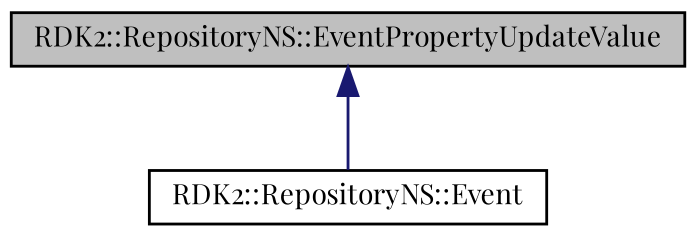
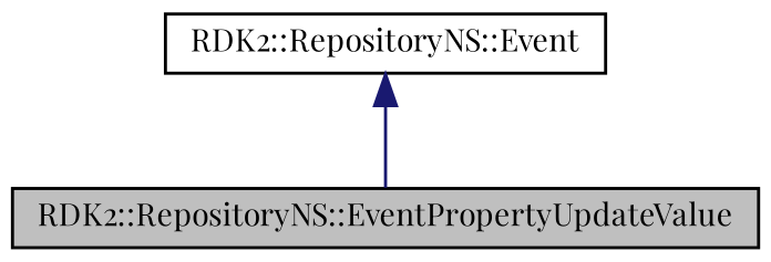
  digraph {
    fontname="Playfair Display"
    node [color=black fontname="Playfair Display" fontsize=10 shape=record style=filled]
    n1 [fillcolor=grey75 fontcolor=black height=0.2 label="RDK2::RepositoryNS::EventPropertyUpdateValue" width=0.4]
    n2 [fillcolor=white height=0.2 label="RDK2::RepositoryNS::Event" width=0.4]
-   n1 -> n2 [color=midnightblue dir=back fontname="Playfair Display" fontsize=10 labelfontname="FreeSans.ttf" labelfontsize=10 style=solid]
+   n2 -> n1 [color=midnightblue dir=back fontname="Playfair Display" fontsize=10 labelfontname="FreeSans.ttf" labelfontsize=10 style=solid]
  }
